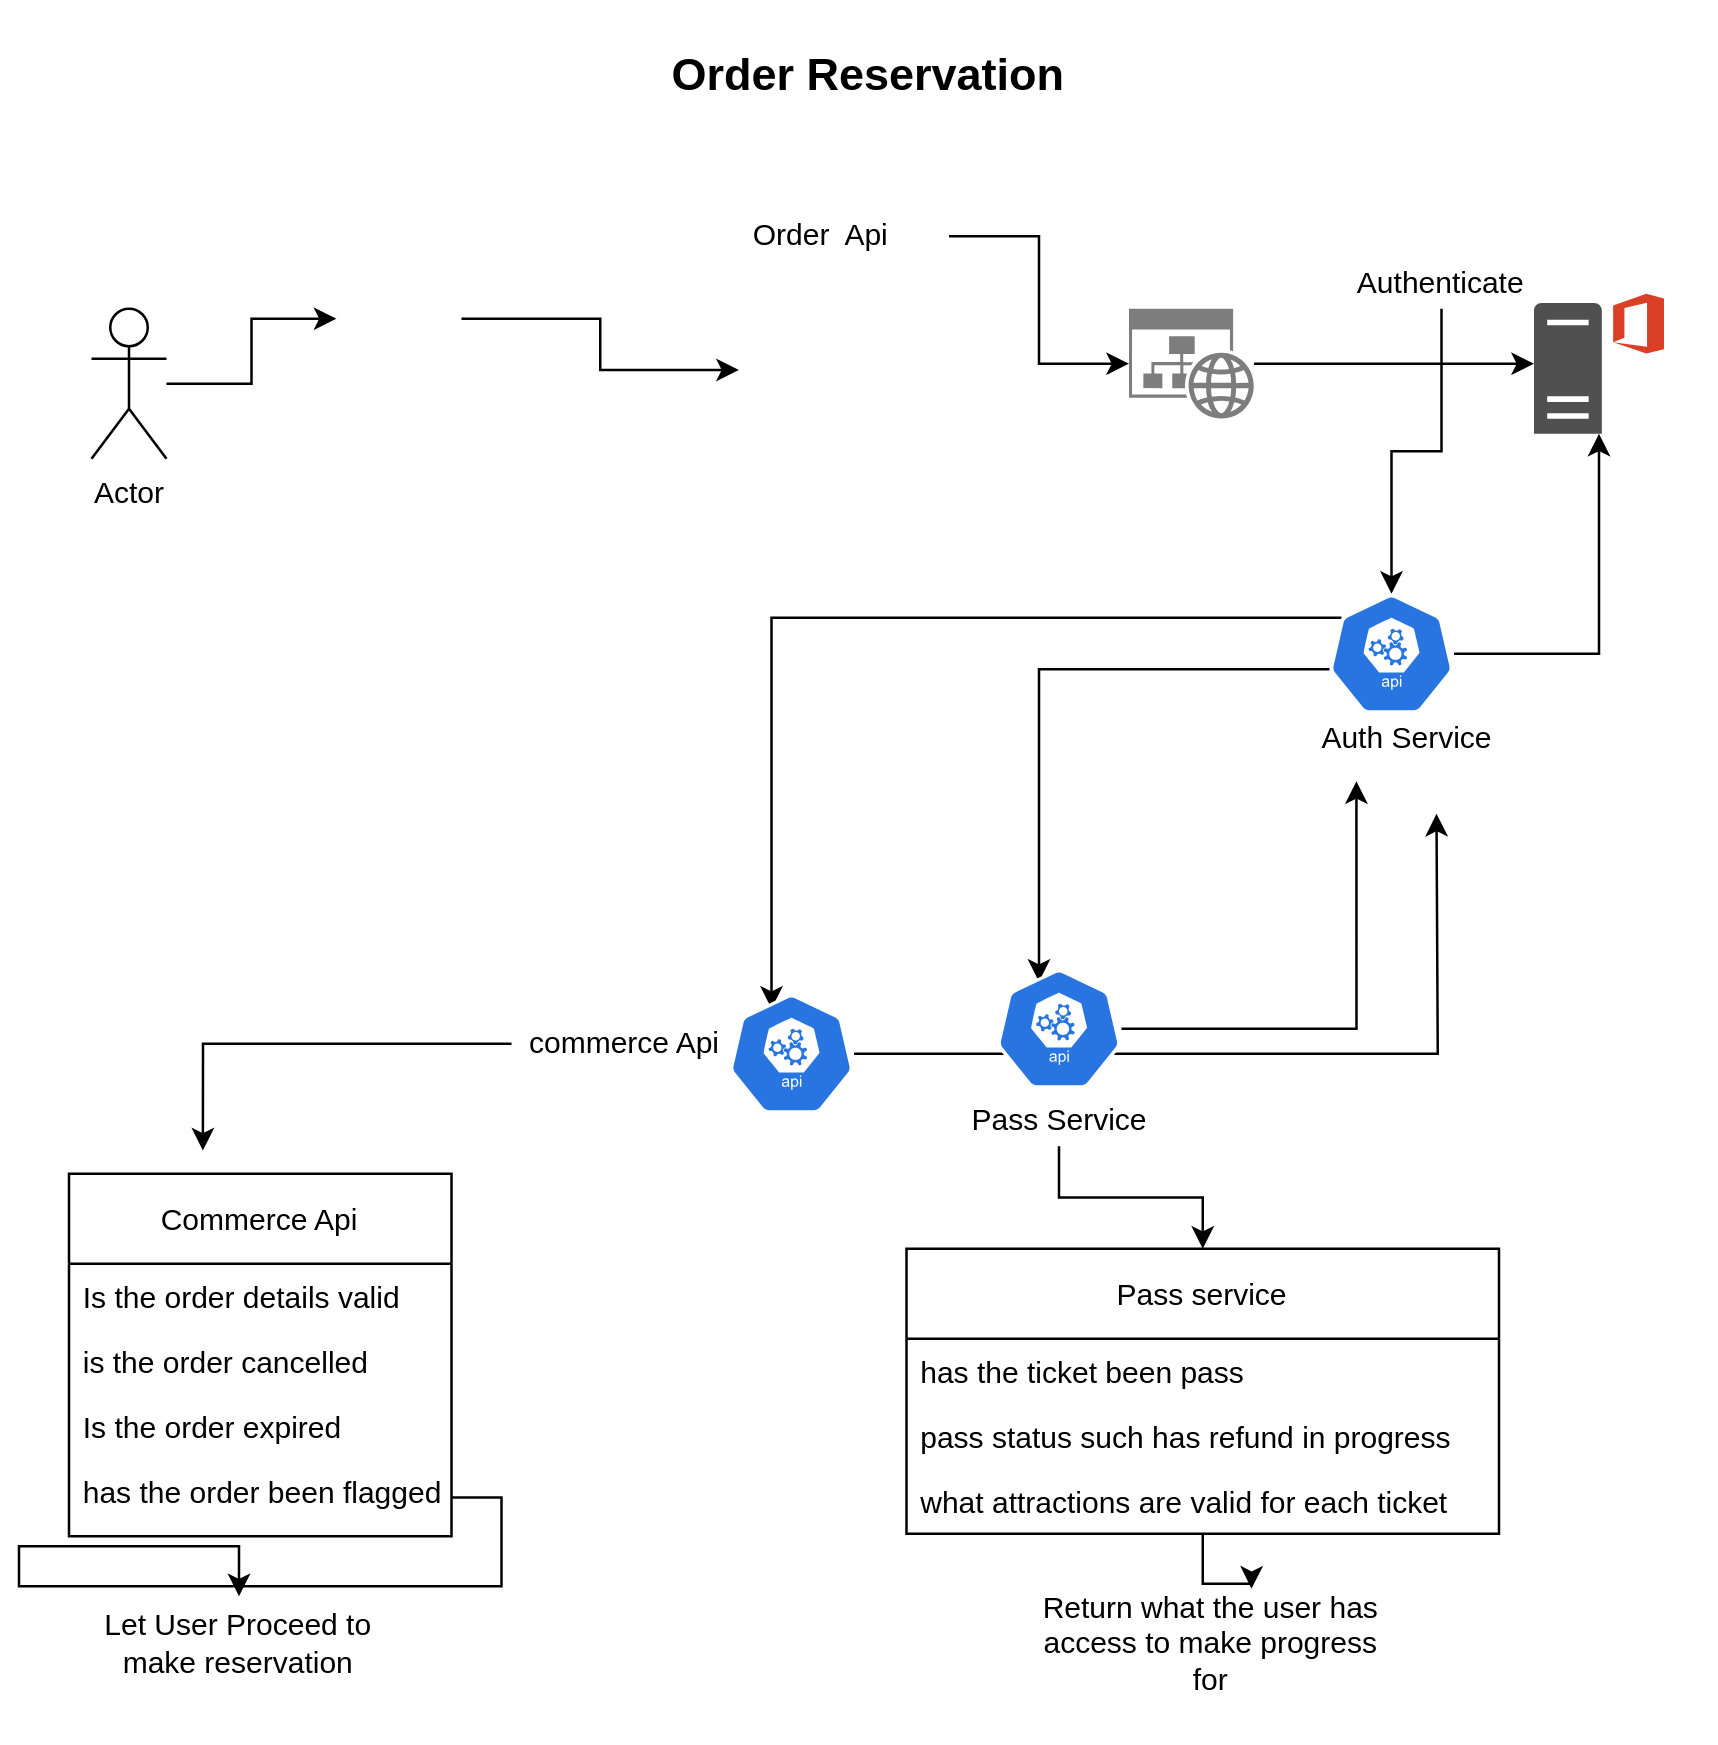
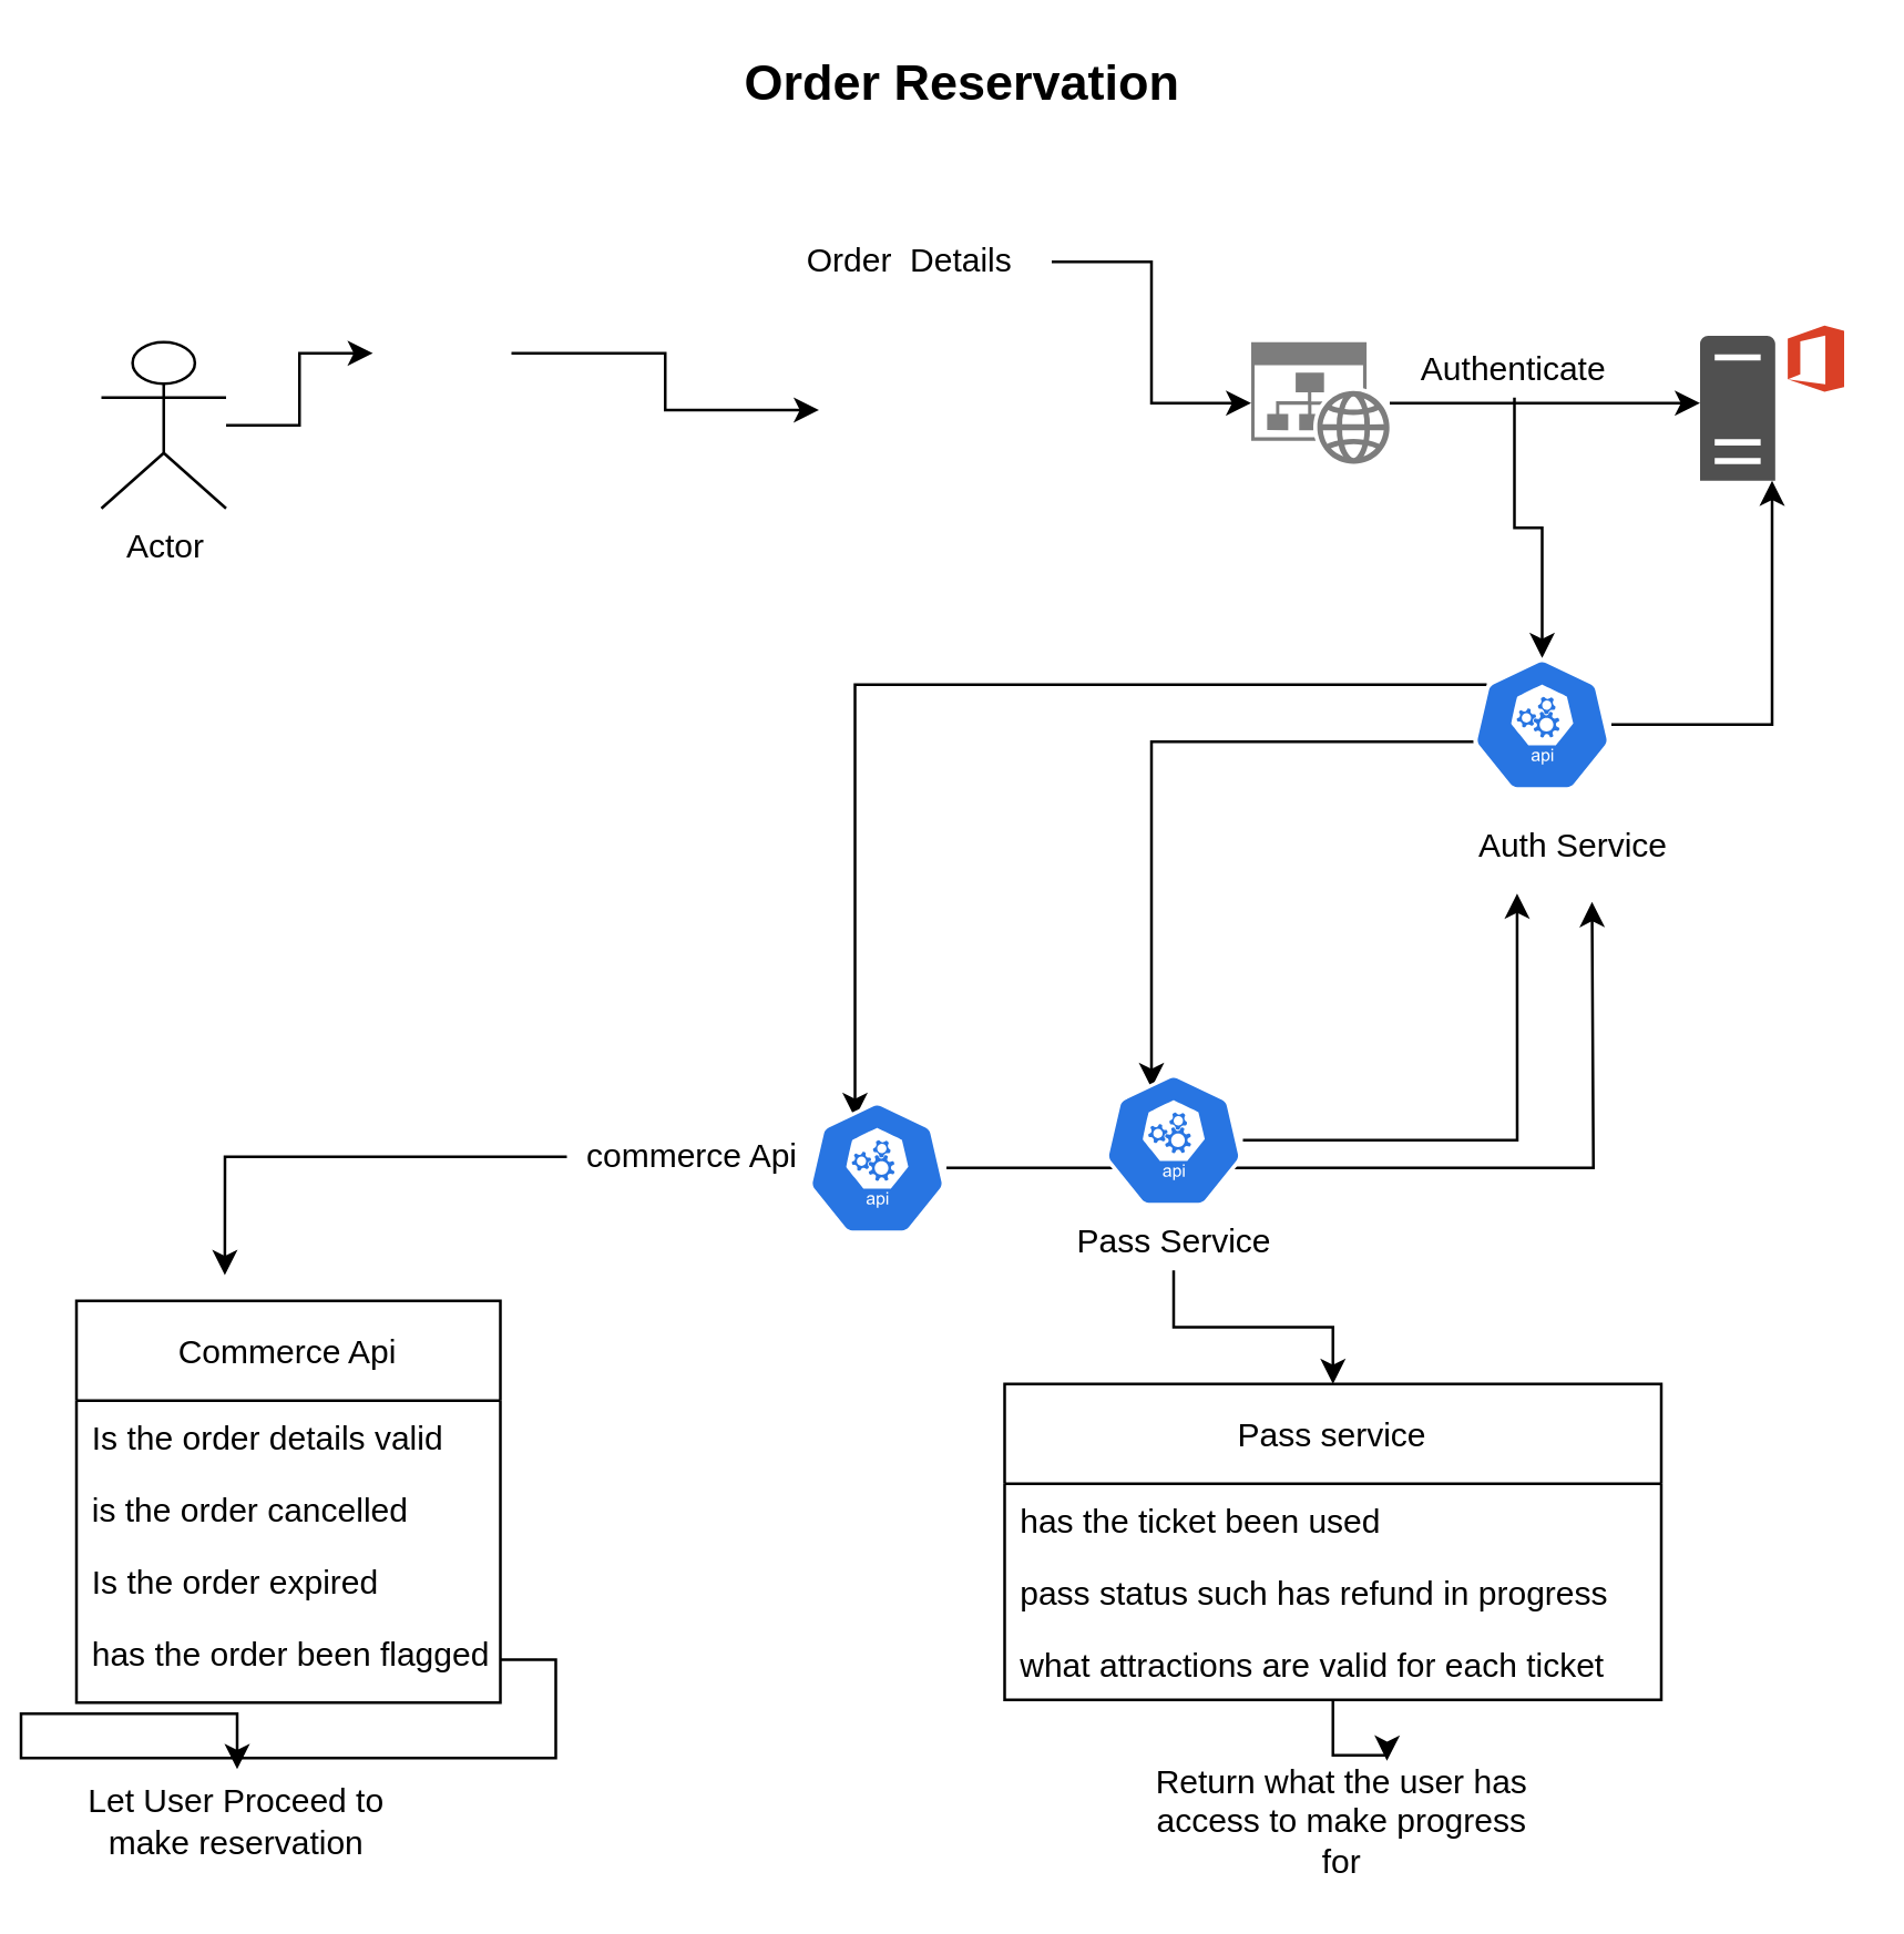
  <mxCell id="0" />
  <mxCell id="1" parent="0" />
  <mxCell id="2" value="&lt;b&gt;&lt;font style=&quot;font-size: 18px&quot;&gt;Order Reservation&lt;/font&gt;&lt;/b&gt;" style="text;html=1;strokeColor=none;fillColor=none;align=center;verticalAlign=middle;whiteSpace=wrap;rounded=0;" vertex="1" parent="1"><mxGeometry x="249" y="20" width="182" height="20" as="geometry" /></mxCell>
  <mxCell id="3" style="edgeStyle=orthogonalEdgeStyle;rounded=0;orthogonalLoop=1;jettySize=auto;html=1;" edge="1" parent="1" source="4" target="6"><mxGeometry relative="1" as="geometry" /></mxCell>
- <mxCell id="4" value="Actor" style="shape=umlActor;verticalLabelPosition=bottom;verticalAlign=top;html=1;outlineConnect=0;" vertex="1" parent="1"><mxGeometry x="29" y="123" width="30" height="60" as="geometry" /></mxCell>
+ <mxCell id="4" value="Actor" style="shape=umlActor;verticalLabelPosition=bottom;verticalAlign=top;html=1;outlineConnect=0;" vertex="1" parent="1"><mxGeometry x="29" y="123" width="45" height="60" as="geometry" /></mxCell>
  <mxCell id="5" style="edgeStyle=orthogonalEdgeStyle;rounded=0;orthogonalLoop=1;jettySize=auto;html=1;" edge="1" parent="1" source="6" target="7"><mxGeometry relative="1" as="geometry" /></mxCell>
  <mxCell id="6" value="" style="shape=image;html=1;verticalAlign=top;verticalLabelPosition=bottom;labelBackgroundColor=#ffffff;imageAspect=0;aspect=fixed;image=https://cdn3.iconfinder.com/data/icons/outline-location-icon-set/64/Cinema_ticket_1-128.png" vertex="1" parent="1"><mxGeometry x="127" y="102" width="50" height="50" as="geometry" /></mxCell>
  <mxCell id="7" value="" style="shape=image;html=1;verticalAlign=top;verticalLabelPosition=bottom;labelBackgroundColor=#ffffff;imageAspect=0;aspect=fixed;image=https://cdn2.iconfinder.com/data/icons/pinpoint-interface/48/reservation-128.png" vertex="1" parent="1"><mxGeometry x="288" y="112" width="71" height="71" as="geometry" /></mxCell>
  <mxCell id="8" style="edgeStyle=orthogonalEdgeStyle;rounded=0;orthogonalLoop=1;jettySize=auto;html=1;entryX=0;entryY=0.5;entryDx=0;entryDy=0;entryPerimeter=0;" edge="1" parent="1" source="9" target="11"><mxGeometry relative="1" as="geometry" /></mxCell>
- <mxCell id="9" value="Order&amp;nbsp; Api" style="text;html=1;strokeColor=none;fillColor=none;align=center;verticalAlign=middle;whiteSpace=wrap;rounded=0;" vertex="1" parent="1"><mxGeometry x="270" y="84" width="102" height="20" as="geometry" /></mxCell>
+ <mxCell id="9" value="Order&amp;nbsp; Details" style="text;html=1;strokeColor=none;fillColor=none;align=center;verticalAlign=middle;whiteSpace=wrap;rounded=0;" vertex="1" parent="1"><mxGeometry x="270" y="84" width="102" height="20" as="geometry" /></mxCell>
  <mxCell id="10" style="edgeStyle=orthogonalEdgeStyle;rounded=0;orthogonalLoop=1;jettySize=auto;html=1;" edge="1" parent="1" source="11" target="12"><mxGeometry relative="1" as="geometry" /></mxCell>
  <mxCell id="11" value="" style="aspect=fixed;pointerEvents=1;shadow=0;dashed=0;html=1;strokeColor=none;labelPosition=center;verticalLabelPosition=bottom;verticalAlign=top;align=center;shape=mxgraph.mscae.enterprise.website_generic;fillColor=#7D7D7D;" vertex="1" parent="1"><mxGeometry x="444" y="123" width="50" height="44" as="geometry" /></mxCell>
  <mxCell id="12" value="" style="pointerEvents=1;shadow=0;dashed=0;html=1;strokeColor=none;fillColor=#505050;labelPosition=center;verticalLabelPosition=bottom;verticalAlign=top;outlineConnect=0;align=center;shape=mxgraph.office.servers.office_web_apps_server;" vertex="1" parent="1"><mxGeometry x="606" y="117" width="52" height="56" as="geometry" /></mxCell>
  <mxCell id="13" value="" style="edgeStyle=orthogonalEdgeStyle;rounded=0;orthogonalLoop=1;jettySize=auto;html=1;" edge="1" parent="1" source="14" target="18"><mxGeometry relative="1" as="geometry" /></mxCell>
- <mxCell id="14" value="Authenticate" style="text;html=1;strokeColor=none;fillColor=none;align=center;verticalAlign=middle;whiteSpace=wrap;rounded=0;" vertex="1" parent="1"><mxGeometry x="544" y="103" width="50" height="20" as="geometry" /></mxCell>
+ <mxCell id="14" value="Authenticate" style="text;html=1;strokeColor=none;fillColor=none;align=center;verticalAlign=middle;whiteSpace=wrap;rounded=0;" vertex="1" parent="1"><mxGeometry x="514" y="123" width="50" height="20" as="geometry" /></mxCell>
  <mxCell id="15" style="edgeStyle=orthogonalEdgeStyle;rounded=0;orthogonalLoop=1;jettySize=auto;html=1;exitX=0.1;exitY=0.2;exitDx=0;exitDy=0;exitPerimeter=0;entryX=0.34;entryY=0.125;entryDx=0;entryDy=0;entryPerimeter=0;" edge="1" parent="1" source="18" target="21"><mxGeometry relative="1" as="geometry" /></mxCell>
  <mxCell id="16" style="edgeStyle=orthogonalEdgeStyle;rounded=0;orthogonalLoop=1;jettySize=auto;html=1;exitX=0.005;exitY=0.63;exitDx=0;exitDy=0;exitPerimeter=0;entryX=0.34;entryY=0.108;entryDx=0;entryDy=0;entryPerimeter=0;" edge="1" parent="1" source="18" target="23"><mxGeometry relative="1" as="geometry" /></mxCell>
  <mxCell id="17" style="edgeStyle=orthogonalEdgeStyle;rounded=0;orthogonalLoop=1;jettySize=auto;html=1;" edge="1" parent="1" source="18" target="12"><mxGeometry relative="1" as="geometry" /></mxCell>
  <mxCell id="18" value="" style="html=1;dashed=0;whitespace=wrap;fillColor=#2875E2;strokeColor=#ffffff;points=[[0.005,0.63,0],[0.1,0.2,0],[0.9,0.2,0],[0.5,0,0],[0.995,0.63,0],[0.72,0.99,0],[0.5,1,0],[0.28,0.99,0]];shape=mxgraph.kubernetes.icon;prIcon=api" vertex="1" parent="1"><mxGeometry x="524" y="237" width="50" height="48" as="geometry" /></mxCell>
- <mxCell id="19" value="Auth Service" style="text;html=1;strokeColor=none;fillColor=none;align=center;verticalAlign=middle;whiteSpace=wrap;rounded=0;" vertex="1" parent="1"><mxGeometry x="500" y="285" width="111" height="20" as="geometry" /></mxCell>
+ <mxCell id="19" value="Auth Service" style="text;html=1;strokeColor=none;fillColor=none;align=center;verticalAlign=middle;whiteSpace=wrap;rounded=0;" vertex="1" parent="1"><mxGeometry x="505" y="295" width="111" height="20" as="geometry" /></mxCell>
  <mxCell id="20" style="edgeStyle=orthogonalEdgeStyle;rounded=0;orthogonalLoop=1;jettySize=auto;html=1;" edge="1" parent="1" source="21"><mxGeometry relative="1" as="geometry"><mxPoint x="567" y="325" as="targetPoint" /></mxGeometry></mxCell>
  <mxCell id="21" value="" style="html=1;dashed=0;whitespace=wrap;fillColor=#2875E2;strokeColor=#ffffff;points=[[0.005,0.63,0],[0.1,0.2,0],[0.9,0.2,0],[0.5,0,0],[0.995,0.63,0],[0.72,0.99,0],[0.5,1,0],[0.28,0.99,0]];shape=mxgraph.kubernetes.icon;prIcon=api" vertex="1" parent="1"><mxGeometry x="284" y="397" width="50" height="48" as="geometry" /></mxCell>
  <mxCell id="22" style="edgeStyle=orthogonalEdgeStyle;rounded=0;orthogonalLoop=1;jettySize=auto;html=1;entryX=0.315;entryY=1.35;entryDx=0;entryDy=0;entryPerimeter=0;" edge="1" parent="1" source="23" target="19"><mxGeometry relative="1" as="geometry" /></mxCell>
  <mxCell id="23" value="" style="html=1;dashed=0;whitespace=wrap;fillColor=#2875E2;strokeColor=#ffffff;points=[[0.005,0.63,0],[0.1,0.2,0],[0.9,0.2,0],[0.5,0,0],[0.995,0.63,0],[0.72,0.99,0],[0.5,1,0],[0.28,0.99,0]];shape=mxgraph.kubernetes.icon;prIcon=api" vertex="1" parent="1"><mxGeometry x="391" y="387" width="50" height="48" as="geometry" /></mxCell>
  <mxCell id="24" style="edgeStyle=orthogonalEdgeStyle;rounded=0;orthogonalLoop=1;jettySize=auto;html=1;entryX=0.35;entryY=-0.064;entryDx=0;entryDy=0;entryPerimeter=0;" edge="1" parent="1" source="25" target="28"><mxGeometry relative="1" as="geometry" /></mxCell>
  <mxCell id="25" value="commerce Api" style="text;html=1;strokeColor=none;fillColor=none;align=center;verticalAlign=middle;whiteSpace=wrap;rounded=0;" vertex="1" parent="1"><mxGeometry x="197" y="407" width="91" height="20" as="geometry" /></mxCell>
  <mxCell id="26" style="edgeStyle=orthogonalEdgeStyle;rounded=0;orthogonalLoop=1;jettySize=auto;html=1;" edge="1" parent="1" source="27" target="34"><mxGeometry relative="1" as="geometry" /></mxCell>
  <mxCell id="27" value="Pass Service" style="text;html=1;strokeColor=none;fillColor=none;align=center;verticalAlign=middle;whiteSpace=wrap;rounded=0;" vertex="1" parent="1"><mxGeometry x="370.5" y="438" width="91" height="20" as="geometry" /></mxCell>
  <mxCell id="28" value="Commerce Api" style="swimlane;fontStyle=0;childLayout=stackLayout;horizontal=1;startSize=36;fillColor=none;horizontalStack=0;resizeParent=1;resizeParentMax=0;resizeLast=0;collapsible=1;marginBottom=0;" vertex="1" parent="1"><mxGeometry x="20" y="469" width="153" height="145" as="geometry" /></mxCell>
  <mxCell id="29" value="Is the order details valid" style="text;strokeColor=none;fillColor=none;align=left;verticalAlign=top;spacingLeft=4;spacingRight=4;overflow=hidden;rotatable=0;points=[[0,0.5],[1,0.5]];portConstraint=eastwest;" vertex="1" parent="28"><mxGeometry y="36" width="153" height="26" as="geometry" /></mxCell>
  <mxCell id="30" value="is the order cancelled" style="text;strokeColor=none;fillColor=none;align=left;verticalAlign=top;spacingLeft=4;spacingRight=4;overflow=hidden;rotatable=0;points=[[0,0.5],[1,0.5]];portConstraint=eastwest;" vertex="1" parent="28"><mxGeometry y="62" width="153" height="26" as="geometry" /></mxCell>
  <mxCell id="31" value="Is the order expired" style="text;strokeColor=none;fillColor=none;align=left;verticalAlign=top;spacingLeft=4;spacingRight=4;overflow=hidden;rotatable=0;points=[[0,0.5],[1,0.5]];portConstraint=eastwest;" vertex="1" parent="28"><mxGeometry y="88" width="153" height="26" as="geometry" /></mxCell>
  <mxCell id="32" value="has the order been flagged" style="text;strokeColor=none;fillColor=none;align=left;verticalAlign=top;spacingLeft=4;spacingRight=4;overflow=hidden;rotatable=0;points=[[0,0.5],[1,0.5]];portConstraint=eastwest;" vertex="1" parent="28"><mxGeometry y="114" width="153" height="31" as="geometry" /></mxCell>
  <mxCell id="33" style="edgeStyle=orthogonalEdgeStyle;rounded=0;orthogonalLoop=1;jettySize=auto;html=1;entryX=0.608;entryY=-0.079;entryDx=0;entryDy=0;entryPerimeter=0;" edge="1" parent="1" source="34" target="40"><mxGeometry relative="1" as="geometry" /></mxCell>
  <mxCell id="34" value="Pass service" style="swimlane;fontStyle=0;childLayout=stackLayout;horizontal=1;startSize=36;fillColor=none;horizontalStack=0;resizeParent=1;resizeParentMax=0;resizeLast=0;collapsible=1;marginBottom=0;" vertex="1" parent="1"><mxGeometry x="355" y="499" width="237" height="114" as="geometry" /></mxCell>
- <mxCell id="35" value="has the ticket been pass" style="text;strokeColor=none;fillColor=none;align=left;verticalAlign=top;spacingLeft=4;spacingRight=4;overflow=hidden;rotatable=0;points=[[0,0.5],[1,0.5]];portConstraint=eastwest;" vertex="1" parent="34"><mxGeometry y="36" width="237" height="26" as="geometry" /></mxCell>
+ <mxCell id="35" value="has the ticket been used" style="text;strokeColor=none;fillColor=none;align=left;verticalAlign=top;spacingLeft=4;spacingRight=4;overflow=hidden;rotatable=0;points=[[0,0.5],[1,0.5]];portConstraint=eastwest;" vertex="1" parent="34"><mxGeometry y="36" width="237" height="26" as="geometry" /></mxCell>
  <mxCell id="36" value="pass status such has refund in progress " style="text;strokeColor=none;fillColor=none;align=left;verticalAlign=top;spacingLeft=4;spacingRight=4;overflow=hidden;rotatable=0;points=[[0,0.5],[1,0.5]];portConstraint=eastwest;" vertex="1" parent="34"><mxGeometry y="62" width="237" height="26" as="geometry" /></mxCell>
  <mxCell id="37" value="what attractions are valid for each ticket" style="text;strokeColor=none;fillColor=none;align=left;verticalAlign=top;spacingLeft=4;spacingRight=4;overflow=hidden;rotatable=0;points=[[0,0.5],[1,0.5]];portConstraint=eastwest;" vertex="1" parent="34"><mxGeometry y="88" width="237" height="26" as="geometry" /></mxCell>
- <mxCell id="38" value="Let User Proceed to make reservation" style="text;html=1;strokeColor=none;fillColor=none;align=center;verticalAlign=middle;whiteSpace=wrap;rounded=0;" vertex="1" parent="1"><mxGeometry x="29" y="638" width="118" height="38" as="geometry" /></mxCell>
+ <mxCell id="38" value="Let User Proceed to make reservation" style="text;html=1;strokeColor=none;fillColor=none;align=center;verticalAlign=middle;whiteSpace=wrap;rounded=0;" vertex="1" parent="1"><mxGeometry x="19" y="638" width="118" height="38" as="geometry" /></mxCell>
  <mxCell id="39" style="edgeStyle=orthogonalEdgeStyle;rounded=0;orthogonalLoop=1;jettySize=auto;html=1;exitX=1;exitY=0.5;exitDx=0;exitDy=0;" edge="1" parent="1" source="32" target="38"><mxGeometry relative="1" as="geometry" /></mxCell>
  <mxCell id="40" value="Return what the user has access to make progress for" style="text;html=1;strokeColor=none;fillColor=none;align=center;verticalAlign=middle;whiteSpace=wrap;rounded=0;" vertex="1" parent="1"><mxGeometry x="403" y="638" width="148" height="38" as="geometry" /></mxCell>
